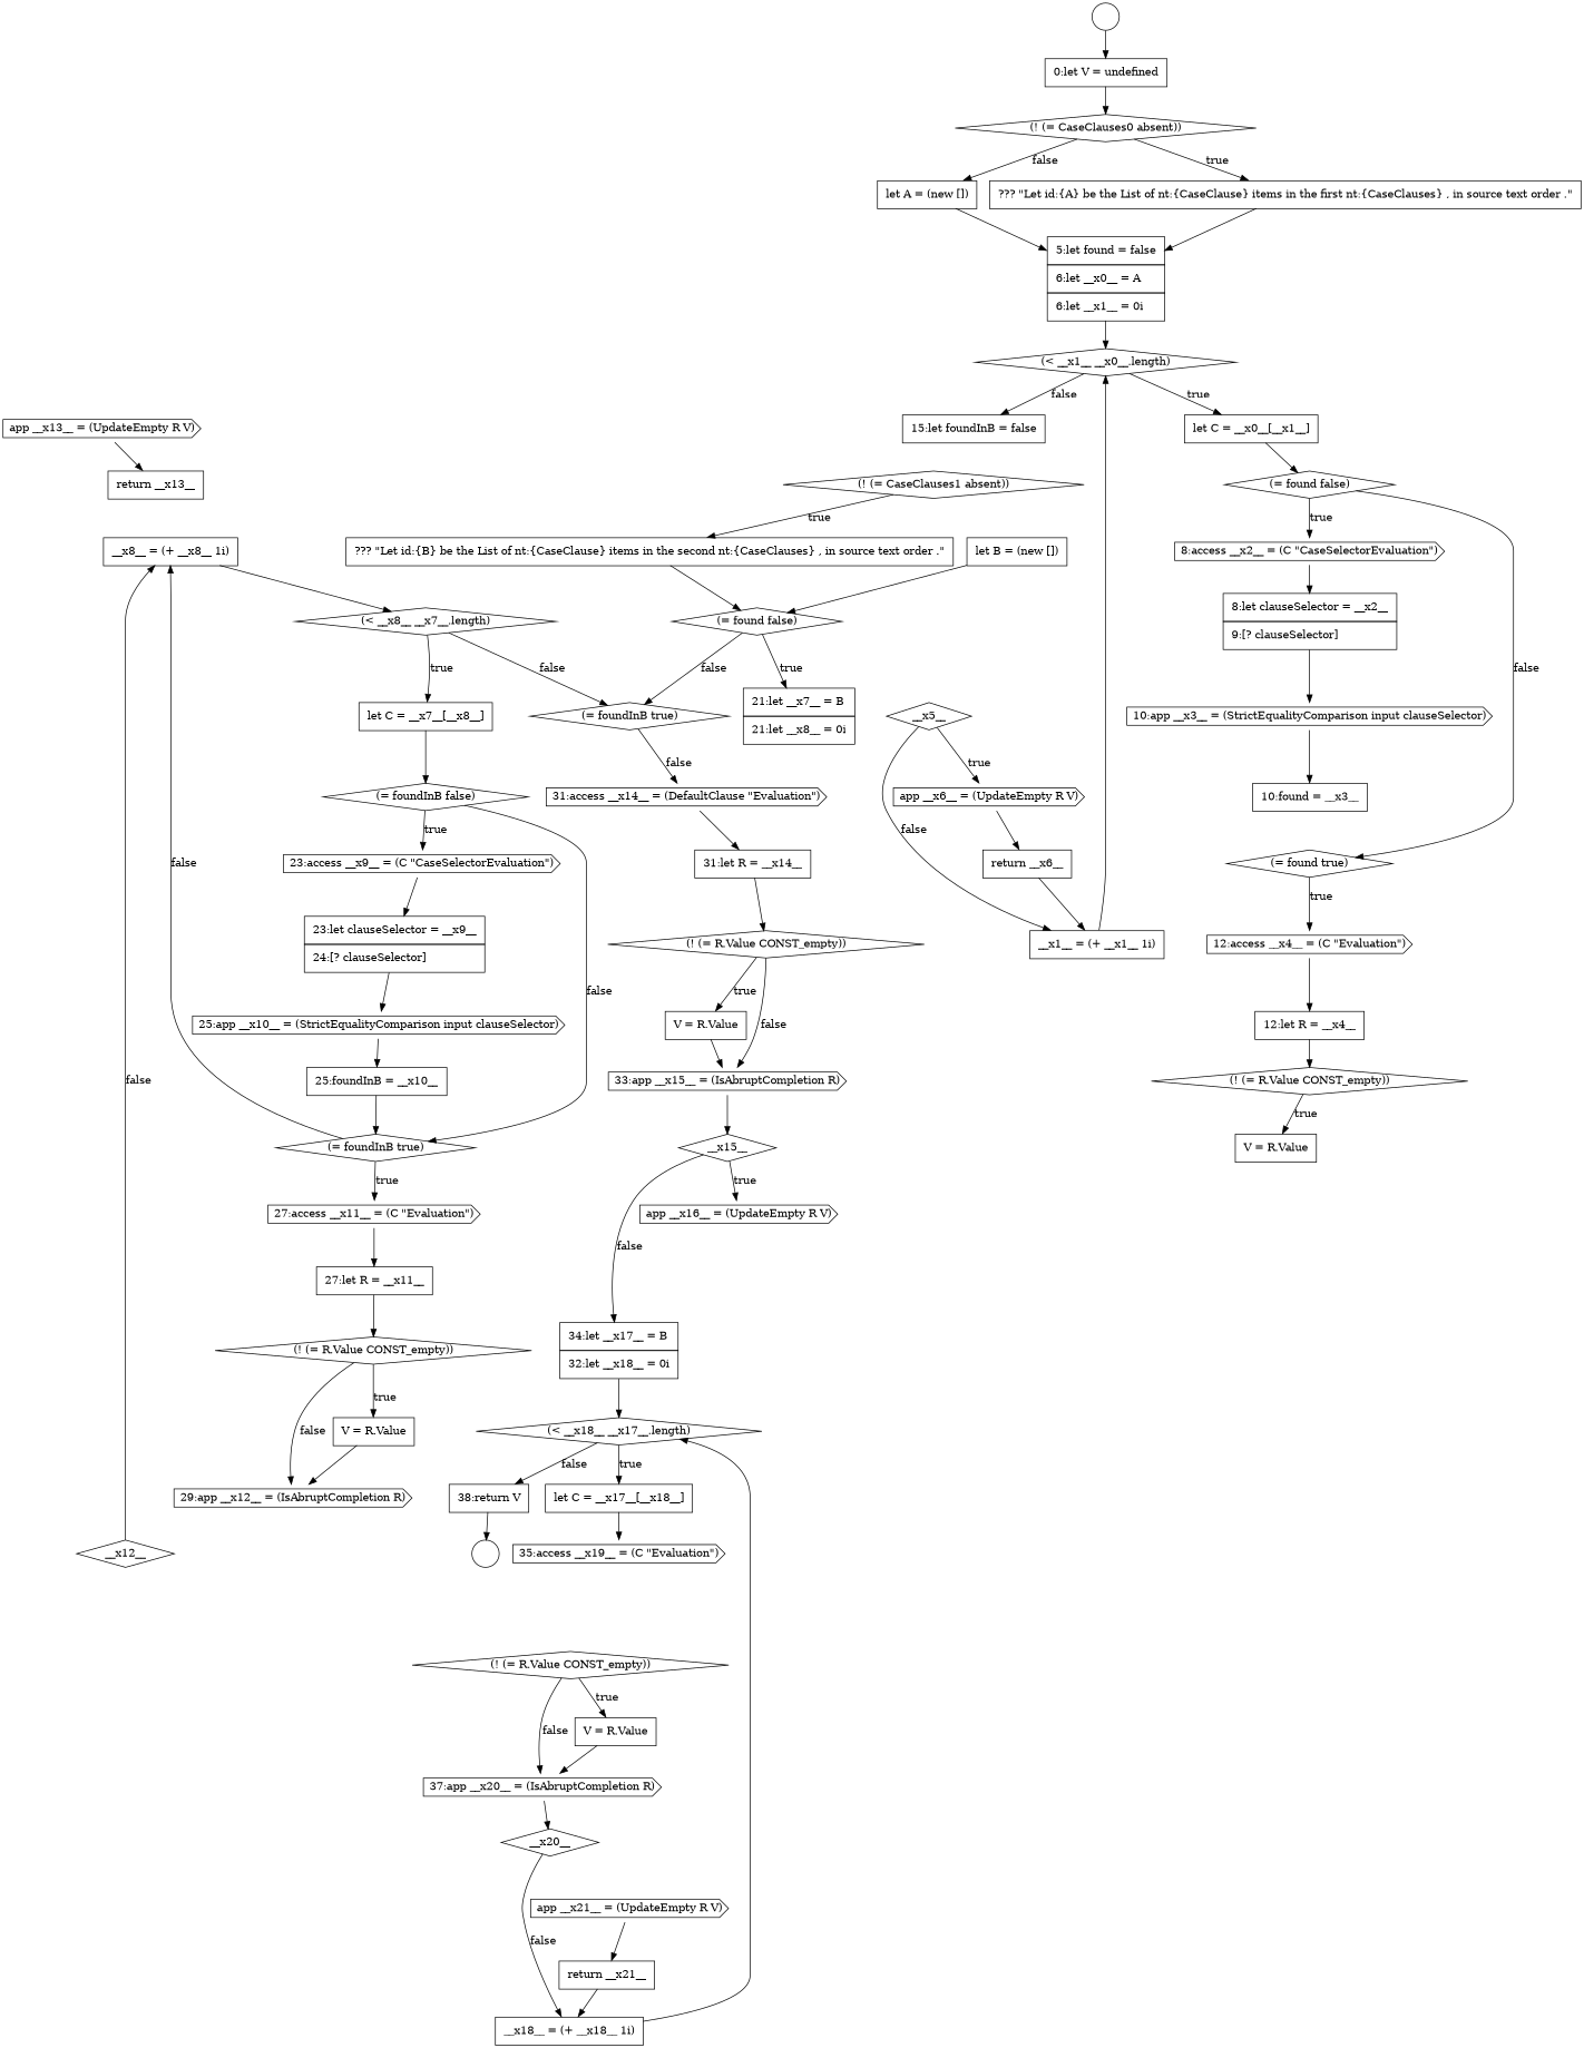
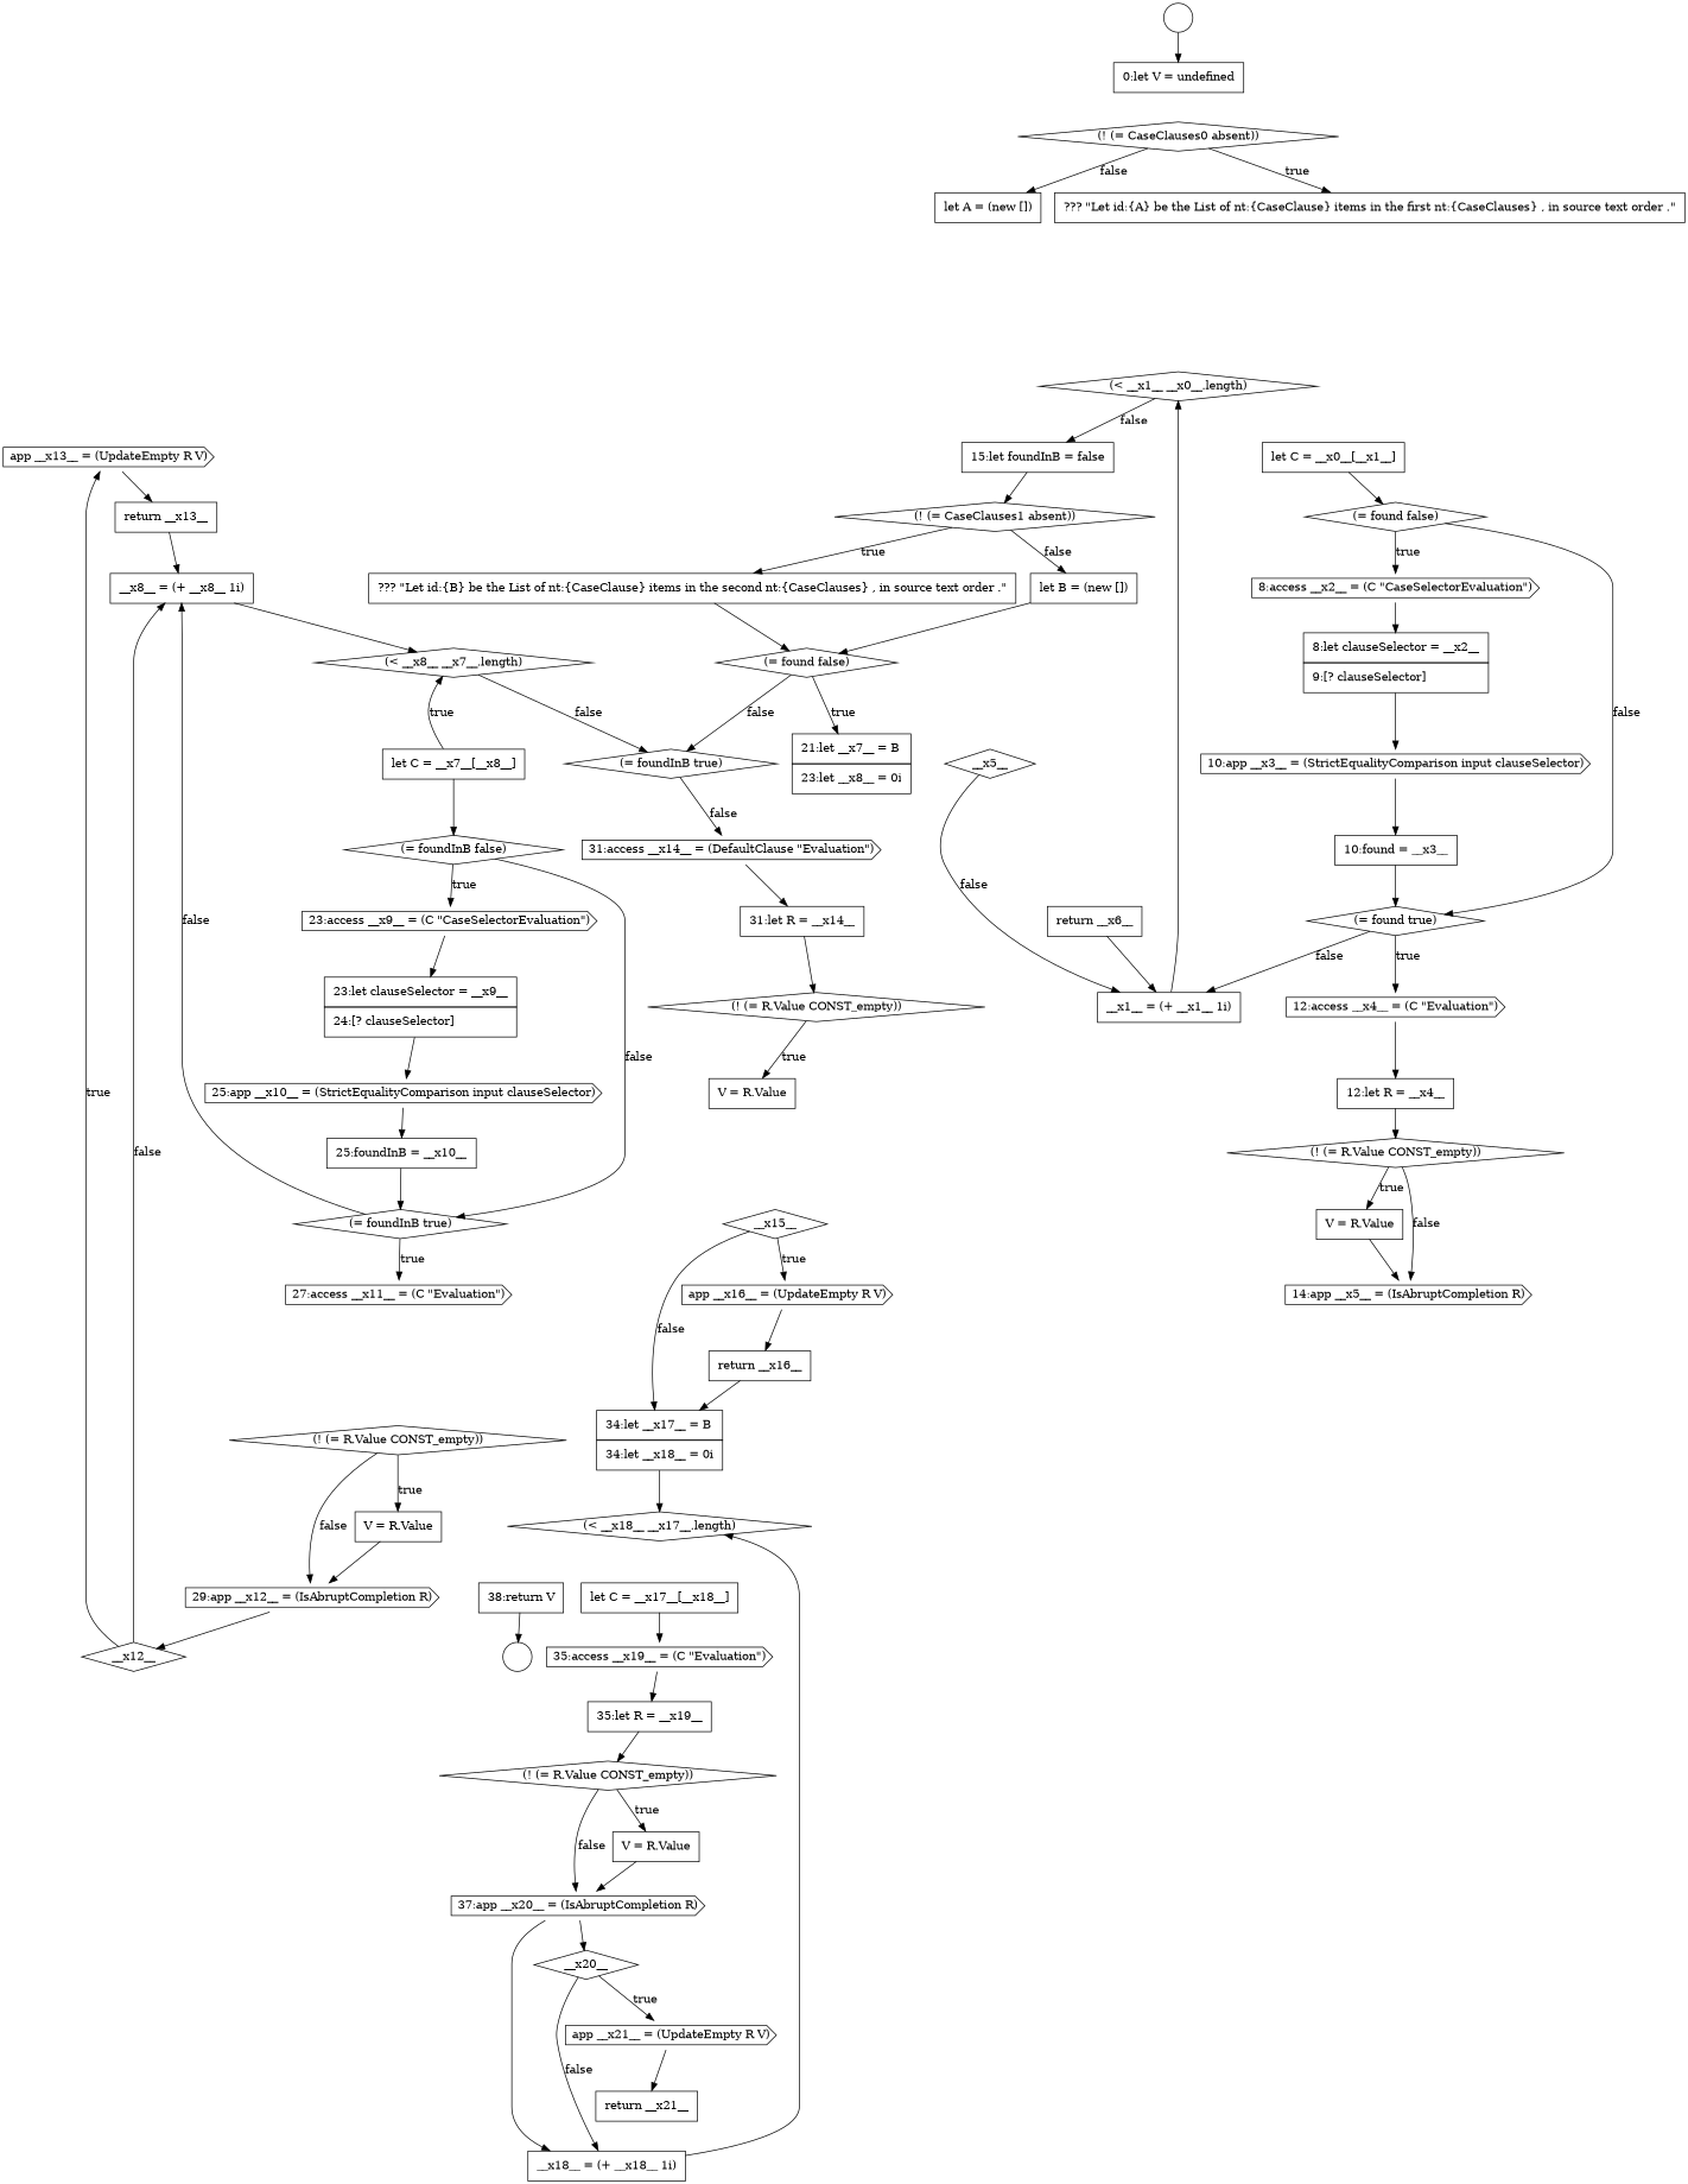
  digraph {
    node [color=black fillcolor=white shape=none style=filled]
    edge [color=black]
    n1 [label=<<font color="black">app __x13__ = (UpdateEmpty R V)</font>> shape=cds]
    n2 [label=<<font color="black">     <table border="0" cellborder="1" cellspacing="0" cellpadding="10">       <tr><td align="left">return __x13__</td></tr>     </table>   </font>> margin=0]
    n3 [label=<<font color="black">     <table border="0" cellborder="1" cellspacing="0" cellpadding="10">       <tr><td align="left">__x8__ = (+ __x8__ 1i)</td></tr>     </table>   </font>> margin=0]
    n4 [label=" " shape=circle]
    n5 [label=<<font color="black">     <table border="0" cellborder="1" cellspacing="0" cellpadding="10">       <tr><td align="left">0:let V = undefined</td></tr>     </table>   </font>> margin=0]
    n6 [label=<<font color="black">(! (= CaseClauses0 absent))</font>> shape=diamond]
-   n7 [label=<<font color="black">     <table border="0" cellborder="1" cellspacing="0" cellpadding="10">       <tr><td align="left">34:let __x17__ = B</td></tr>       <tr><td align="left">32:let __x18__ = 0i</td></tr>     </table>   </font>> margin=0]
+   n7 [label=<<font color="black">     <table border="0" cellborder="1" cellspacing="0" cellpadding="10">       <tr><td align="left">34:let __x17__ = B</td></tr>       <tr><td align="left">34:let __x18__ = 0i</td></tr>     </table>   </font>> margin=0]
    n8 [label=<<font color="black">(&lt; __x18__ __x17__.length)</font>> shape=diamond]
    n9 [label=<<font color="black">     <table border="0" cellborder="1" cellspacing="0" cellpadding="10">       <tr><td align="left">38:return V</td></tr>     </table>   </font>> margin=0]
    n10 [label=<<font color="black">     <table border="0" cellborder="1" cellspacing="0" cellpadding="10">       <tr><td align="left">let C = __x17__[__x18__]</td></tr>     </table>   </font>> margin=0]
    n11 [label=<<font color="black">     <table border="0" cellborder="1" cellspacing="0" cellpadding="10">       <tr><td align="left">return __x21__</td></tr>     </table>   </font>> margin=0]
    n12 [label=<<font color="black">     <table border="0" cellborder="1" cellspacing="0" cellpadding="10">       <tr><td align="left">__x18__ = (+ __x18__ 1i)</td></tr>     </table>   </font>> margin=0]
    n13 [label=<<font color="black">     <table border="0" cellborder="1" cellspacing="0" cellpadding="10">       <tr><td align="left">31:let R = __x14__</td></tr>     </table>   </font>> margin=0]
    n14 [label=<<font color="black">(! (= R.Value CONST_empty))</font>> shape=diamond]
    n15 [label=<<font color="black">     <table border="0" cellborder="1" cellspacing="0" cellpadding="10">       <tr><td align="left">V = R.Value</td></tr>     </table>   </font>> margin=0]
-   n16 [label=<<font color="black">33:app __x15__ = (IsAbruptCompletion R)</font>> shape=cds]
    n17 [label=<<font color="black">(&lt; __x8__ __x7__.length)</font>> shape=diamond]
    n18 [label=<<font color="black">(= foundInB true)</font>> shape=diamond]
    n19 [label=<<font color="black">     <table border="0" cellborder="1" cellspacing="0" cellpadding="10">       <tr><td align="left">let C = __x7__[__x8__]</td></tr>     </table>   </font>> margin=0]
    n20 [label=<<font color="black">     <table border="0" cellborder="1" cellspacing="0" cellpadding="10">       <tr><td align="left">??? &quot;Let id:{B} be the List of nt:{CaseClause} items in the second nt:{CaseClauses} , in source text order .&quot;</td></tr>     </table>   </font>> margin=0]
    n21 [label=<<font color="black">(= found false)</font>> shape=diamond]
-   n22 [label=<<font color="black">     <table border="0" cellborder="1" cellspacing="0" cellpadding="10">       <tr><td align="left">21:let __x7__ = B</td></tr>       <tr><td align="left">21:let __x8__ = 0i</td></tr>     </table>   </font>> margin=0]
+   n22 [label=<<font color="black">     <table border="0" cellborder="1" cellspacing="0" cellpadding="10">       <tr><td align="left">21:let __x7__ = B</td></tr>       <tr><td align="left">23:let __x8__ = 0i</td></tr>     </table>   </font>> margin=0]
    n23 [label=<<font color="black">     <table border="0" cellborder="1" cellspacing="0" cellpadding="10">       <tr><td align="left">V = R.Value</td></tr>     </table>   </font>> margin=0]
    n24 [label=<<font color="black">37:app __x20__ = (IsAbruptCompletion R)</font>> shape=cds]
    n25 [label=<<font color="black">__x20__</font>> shape=diamond]
-   n26 [label=<<font color="black">     <table border="0" cellborder="1" cellspacing="0" cellpadding="10">       <tr><td align="left">5:let found = false</td></tr>       <tr><td align="left">6:let __x0__ = A</td></tr>       <tr><td align="left">6:let __x1__ = 0i</td></tr>     </table>   </font>> margin=0]
    n27 [label=<<font color="black">(&lt; __x1__ __x0__.length)</font>> shape=diamond]
    n28 [label=<<font color="black">     <table border="0" cellborder="1" cellspacing="0" cellpadding="10">       <tr><td align="left">15:let foundInB = false</td></tr>     </table>   </font>> margin=0]
    n29 [label=<<font color="black">     <table border="0" cellborder="1" cellspacing="0" cellpadding="10">       <tr><td align="left">let C = __x0__[__x1__]</td></tr>     </table>   </font>> margin=0]
    n30 [label=<<font color="black">     <table border="0" cellborder="1" cellspacing="0" cellpadding="10">       <tr><td align="left">let A = (new [])</td></tr>     </table>   </font>> margin=0]
    n31 [label=<<font color="black">     <table border="0" cellborder="1" cellspacing="0" cellpadding="10">       <tr><td align="left">??? &quot;Let id:{A} be the List of nt:{CaseClause} items in the first nt:{CaseClauses} , in source text order .&quot;</td></tr>     </table>   </font>> margin=0]
    n32 [label=<<font color="black">35:access __x19__ = (C &quot;Evaluation&quot;)</font>> shape=cds]
+   n33 [label=<<font color="black">     <table border="0" cellborder="1" cellspacing="0" cellpadding="10">       <tr><td align="left">35:let R = __x19__</td></tr>     </table>   </font>> margin=0]
    n34 [label=<<font color="black">(! (= R.Value CONST_empty))</font>> shape=diamond]
    n35 [label=<<font color="black">12:access __x4__ = (C &quot;Evaluation&quot;)</font>> shape=cds]
    n36 [label=<<font color="black">     <table border="0" cellborder="1" cellspacing="0" cellpadding="10">       <tr><td align="left">12:let R = __x4__</td></tr>     </table>   </font>> margin=0]
    n37 [label=<<font color="black">(! (= R.Value CONST_empty))</font>> shape=diamond]
    n38 [label=<<font color="black">8:access __x2__ = (C &quot;CaseSelectorEvaluation&quot;)</font>> shape=cds]
    n39 [label=<<font color="black">     <table border="0" cellborder="1" cellspacing="0" cellpadding="10">       <tr><td align="left">8:let clauseSelector = __x2__</td></tr>       <tr><td align="left">9:[? clauseSelector]</td></tr>     </table>   </font>> margin=0]
    n40 [label=<<font color="black">10:app __x3__ = (StrictEqualityComparison input clauseSelector)</font>> shape=cds]
    n41 [label=<<font color="black">     <table border="0" cellborder="1" cellspacing="0" cellpadding="10">       <tr><td align="left">let B = (new [])</td></tr>     </table>   </font>> margin=0]
    n42 [label=<<font color="black">29:app __x12__ = (IsAbruptCompletion R)</font>> shape=cds]
    n43 [label=<<font color="black">__x12__</font>> shape=diamond]
    n44 [label=<<font color="black">31:access __x14__ = (DefaultClause &quot;Evaluation&quot;)</font>> shape=cds]
    n45 [label=" " shape=circle]
+   n46 [label=<<font color="black">14:app __x5__ = (IsAbruptCompletion R)</font>> shape=cds]
    n47 [label=<<font color="black">     <table border="0" cellborder="1" cellspacing="0" cellpadding="10">       <tr><td align="left">V = R.Value</td></tr>     </table>   </font>> margin=0]
    n48 [label=<<font color="black">     <table border="0" cellborder="1" cellspacing="0" cellpadding="10">       <tr><td align="left">return __x6__</td></tr>     </table>   </font>> margin=0]
    n49 [label=<<font color="black">     <table border="0" cellborder="1" cellspacing="0" cellpadding="10">       <tr><td align="left">__x1__ = (+ __x1__ 1i)</td></tr>     </table>   </font>> margin=0]
    n50 [label=<<font color="black">23:access __x9__ = (C &quot;CaseSelectorEvaluation&quot;)</font>> shape=cds]
    n51 [label=<<font color="black">     <table border="0" cellborder="1" cellspacing="0" cellpadding="10">       <tr><td align="left">23:let clauseSelector = __x9__</td></tr>       <tr><td align="left">24:[? clauseSelector]</td></tr>     </table>   </font>> margin=0]
    n52 [label=<<font color="black">25:app __x10__ = (StrictEqualityComparison input clauseSelector)</font>> shape=cds]
    n53 [label=<<font color="black">app __x21__ = (UpdateEmpty R V)</font>> shape=cds]
    n54 [label=<<font color="black">__x15__</font>> shape=diamond]
    n55 [label=<<font color="black">app __x16__ = (UpdateEmpty R V)</font>> shape=cds]
+   n56 [label=<<font color="black">     <table border="0" cellborder="1" cellspacing="0" cellpadding="10">       <tr><td align="left">return __x16__</td></tr>     </table>   </font>> margin=0]
    n57 [label=<<font color="black">__x5__</font>> shape=diamond]
-   n58 [label=<<font color="black">app __x6__ = (UpdateEmpty R V)</font>> shape=cds]
    n59 [label=<<font color="black">(= foundInB true)</font>> shape=diamond]
    n60 [label=<<font color="black">27:access __x11__ = (C &quot;Evaluation&quot;)</font>> shape=cds]
-   n61 [label=<<font color="black">     <table border="0" cellborder="1" cellspacing="0" cellpadding="10">       <tr><td align="left">27:let R = __x11__</td></tr>     </table>   </font>> margin=0]
    n62 [label=<<font color="black">(! (= CaseClauses1 absent))</font>> shape=diamond]
    n63 [label=<<font color="black">     <table border="0" cellborder="1" cellspacing="0" cellpadding="10">       <tr><td align="left">25:foundInB = __x10__</td></tr>     </table>   </font>> margin=0]
    n64 [label=<<font color="black">     <table border="0" cellborder="1" cellspacing="0" cellpadding="10">       <tr><td align="left">10:found = __x3__</td></tr>     </table>   </font>> margin=0]
    n65 [label=<<font color="black">(= found true)</font>> shape=diamond]
    n66 [label=<<font color="black">(= foundInB false)</font>> shape=diamond]
    n67 [label=<<font color="black">(! (= R.Value CONST_empty))</font>> shape=diamond]
    n68 [label=<<font color="black">     <table border="0" cellborder="1" cellspacing="0" cellpadding="10">       <tr><td align="left">V = R.Value</td></tr>     </table>   </font>> margin=0]
    n69 [label=<<font color="black">(= found false)</font>> shape=diamond]
    n1 -> n2
+   n2 -> n3
    n3 -> n17
    n4 -> n5
-   n5 -> n6
    n6 -> n30 [label=<<font color="black">false</font>>]
    n6 -> n31 [label=<<font color="black">true</font>>]
    n7 -> n8
-   n8 -> n9 [label=<<font color="black">false</font>>]
-   n8 -> n10 [label=<<font color="black">true</font>>]
    n9 -> n45
    n10 -> n32
-   n11 -> n12
+   n24 -> n12
    n12 -> n8
    n13 -> n14
    n14 -> n15 [label=<<font color="black">true</font>>]
-   n14 -> n16 [label=<<font color="black">false</font>>]
-   n15 -> n16
-   n16 -> n54
    n17 -> n18 [label=<<font color="black">false</font>>]
-   n17 -> n19 [label=<<font color="black">true</font>>]
+   n19 -> n17 [label=<<font color="black">true</font>>]
    n18 -> n44 [label=<<font color="black">false</font>>]
    n19 -> n66
    n20 -> n21
    n21 -> n18 [label=<<font color="black">false</font>>]
    n21 -> n22 [label=<<font color="black">true</font>>]
    n23 -> n24
    n24 -> n25
    n25 -> n12 [label=<<font color="black">false</font>>]
-   n26 -> n27
+   n25 -> n53 [label=<<font color="black">true</font>>]
    n27 -> n28 [label=<<font color="black">false</font>>]
-   n27 -> n29 [label=<<font color="black">true</font>>]
+   n28 -> n62
    n29 -> n69
-   n30 -> n26
-   n31 -> n26
+   n32 -> n33
+   n33 -> n34
    n34 -> n23 [label=<<font color="black">true</font>>]
    n34 -> n24 [label=<<font color="black">false</font>>]
    n35 -> n36
    n36 -> n37
+   n37 -> n46 [label=<<font color="black">false</font>>]
    n37 -> n47 [label=<<font color="black">true</font>>]
    n38 -> n39
    n39 -> n40
    n40 -> n64
    n41 -> n21
+   n42 -> n43
+   n43 -> n1 [label=<<font color="black">true</font>>]
    n43 -> n3 [label=<<font color="black">false</font>>]
    n44 -> n13
+   n47 -> n46
    n48 -> n49
    n49 -> n27
    n50 -> n51
    n51 -> n52
    n52 -> n63
    n53 -> n11
    n54 -> n7 [label=<<font color="black">false</font>>]
    n54 -> n55 [label=<<font color="black">true</font>>]
+   n55 -> n56
+   n56 -> n7
    n57 -> n49 [label=<<font color="black">false</font>>]
-   n57 -> n58 [label=<<font color="black">true</font>>]
-   n58 -> n48
    n59 -> n3 [label=<<font color="black">false</font>>]
    n59 -> n60 [label=<<font color="black">true</font>>]
-   n60 -> n61
-   n61 -> n67
    n62 -> n20 [label=<<font color="black">true</font>>]
+   n62 -> n41 [label=<<font color="black">false</font>>]
    n63 -> n59
+   n64 -> n65
    n65 -> n35 [label=<<font color="black">true</font>>]
+   n65 -> n49 [label=<<font color="black">false</font>>]
    n66 -> n50 [label=<<font color="black">true</font>>]
    n66 -> n59 [label=<<font color="black">false</font>>]
    n67 -> n42 [label=<<font color="black">false</font>>]
    n67 -> n68 [label=<<font color="black">true</font>>]
    n68 -> n42
    n69 -> n38 [label=<<font color="black">true</font>>]
    n69 -> n65 [label=<<font color="black">false</font>>]
  }
